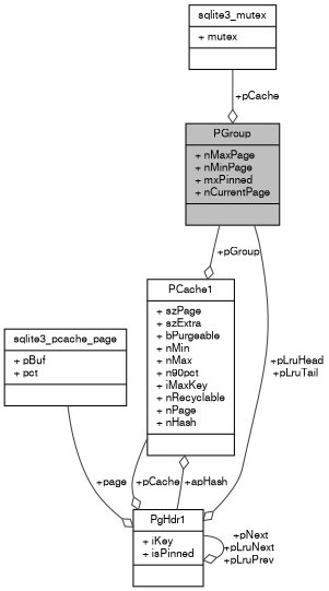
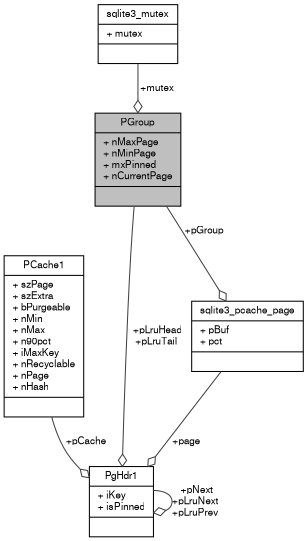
  digraph {
    node [color=black fillcolor=white fontname=FreeSans fontsize=10 shape=record style=filled]
    edge [arrowhead=odiamond color=grey25 fontname=FreeSans fontsize=10 labelfontname=FreeSans labelfontsize=10 style=solid]
    n1 [fillcolor=grey75 fontcolor=black height=0.2 label="{PGroup\n|+ nMaxPage\l+ nMinPage\l+ mxPinned\l+ nCurrentPage\l|}" width=0.4]
    n2 [height=0.2 label="{PCache1\n|+ szPage\l+ szExtra\l+ bPurgeable\l+ nMin\l+ nMax\l+ n90pct\l+ iMaxKey\l+ nRecyclable\l+ nPage\l+ nHash\l|}" width=0.4]
    n3 [height=0.2 label="{PgHdr1\n|+ iKey\l+ isPinned\l|}" width=0.4]
    n4 [height=0.2 label="{sqlite3_pcache_page\n|+ pBuf\l+ pct\l|}" width=0.4]
    n5 [height=0.2 label="{sqlite3_mutex\n|+ mutex\l|}" width=0.4]
-   n1 -> n2 [label=" +pGroup"]
+   n1 -> n4 [label=" +pGroup"]
    n1 -> n3 [label=" +pLruHead\n+pLruTail"]
    n2 -> n3 [label=" +pCache"]
-   n3 -> n2 [label=" +apHash"]
    n3 -> n3 [label=" +pNext\n+pLruNext\n+pLruPrev"]
    n4 -> n3 [label=" +page"]
-   n5 -> n1 [label=" +pCache"]
+   n5 -> n1 [label=" +mutex"]
  }
